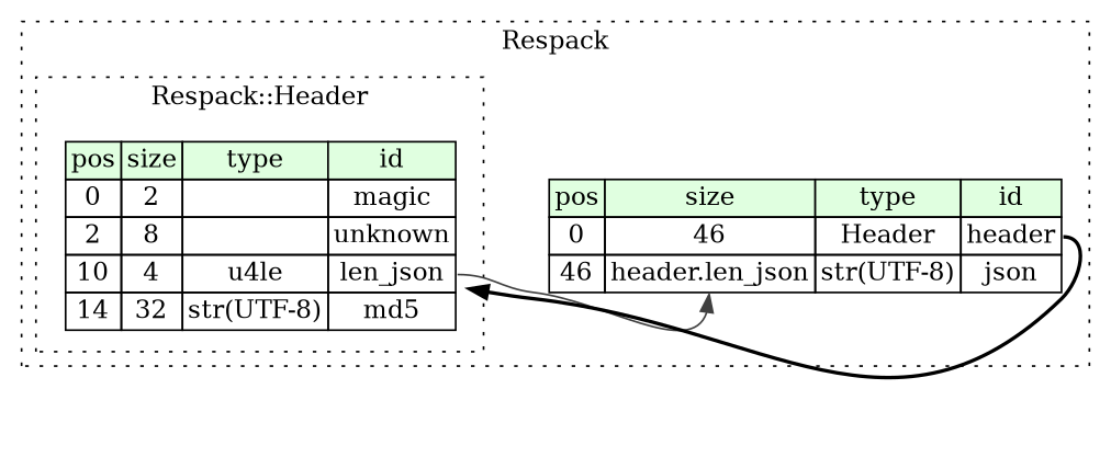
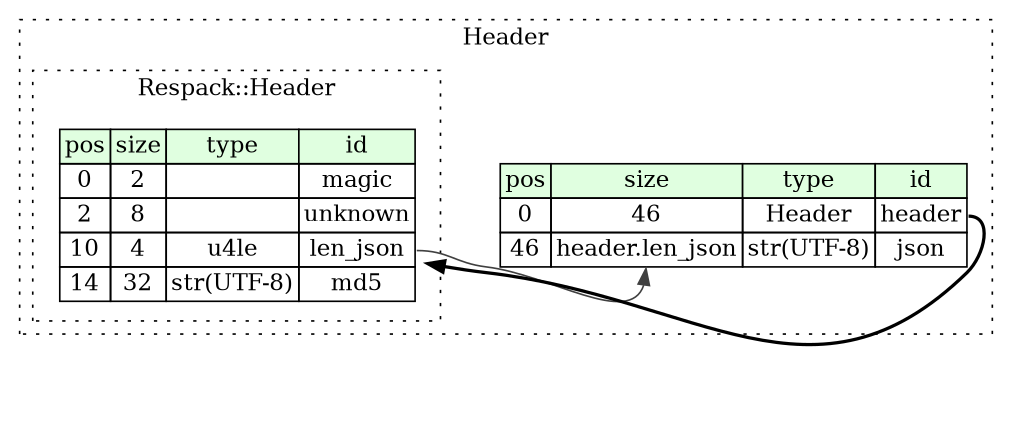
  digraph {
    rankdir=LR
    node [shape=plaintext]
    n1 [label=<<TABLE BORDER="0" CELLBORDER="1" CELLSPACING="0"> 				<TR><TD BGCOLOR="#E0FFE0">pos</TD><TD BGCOLOR="#E0FFE0">size</TD><TD BGCOLOR="#E0FFE0">type</TD><TD BGCOLOR="#E0FFE0">id</TD></TR> 				<TR><TD PORT="magic_pos">0</TD><TD PORT="magic_size">2</TD><TD></TD><TD PORT="magic_type">magic</TD></TR> 				<TR><TD PORT="unknown_pos">2</TD><TD PORT="unknown_size">8</TD><TD></TD><TD PORT="unknown_type">unknown</TD></TR> 				<TR><TD PORT="len_json_pos">10</TD><TD PORT="len_json_size">4</TD><TD>u4le</TD><TD PORT="len_json_type">len_json</TD></TR> 				<TR><TD PORT="md5_pos">14</TD><TD PORT="md5_size">32</TD><TD>str(UTF-8)</TD><TD PORT="md5_type">md5</TD></TR> 			</TABLE>>]
    n2 [label=<<TABLE BORDER="0" CELLBORDER="1" CELLSPACING="0"> 			<TR><TD BGCOLOR="#E0FFE0">pos</TD><TD BGCOLOR="#E0FFE0">size</TD><TD BGCOLOR="#E0FFE0">type</TD><TD BGCOLOR="#E0FFE0">id</TD></TR> 			<TR><TD PORT="header_pos">0</TD><TD PORT="header_size">46</TD><TD>Header</TD><TD PORT="header_type">header</TD></TR> 			<TR><TD PORT="json_pos">46</TD><TD PORT="json_size">header.len_json</TD><TD>str(UTF-8)</TD><TD PORT="json_type">json</TD></TR> 		</TABLE>>]
    subgraph cluster_1 {
-     label=Respack
+     label=Header
      style=dotted
      n2
      subgraph cluster_2 {
        label="Respack::Header"
        style=dotted
        n1
      }
    }
    n1 -> n2 [color="#404040" headport=json_size tailport=len_json_type]
    n2 -> n1 [style=bold tailport=header_type]
  }
